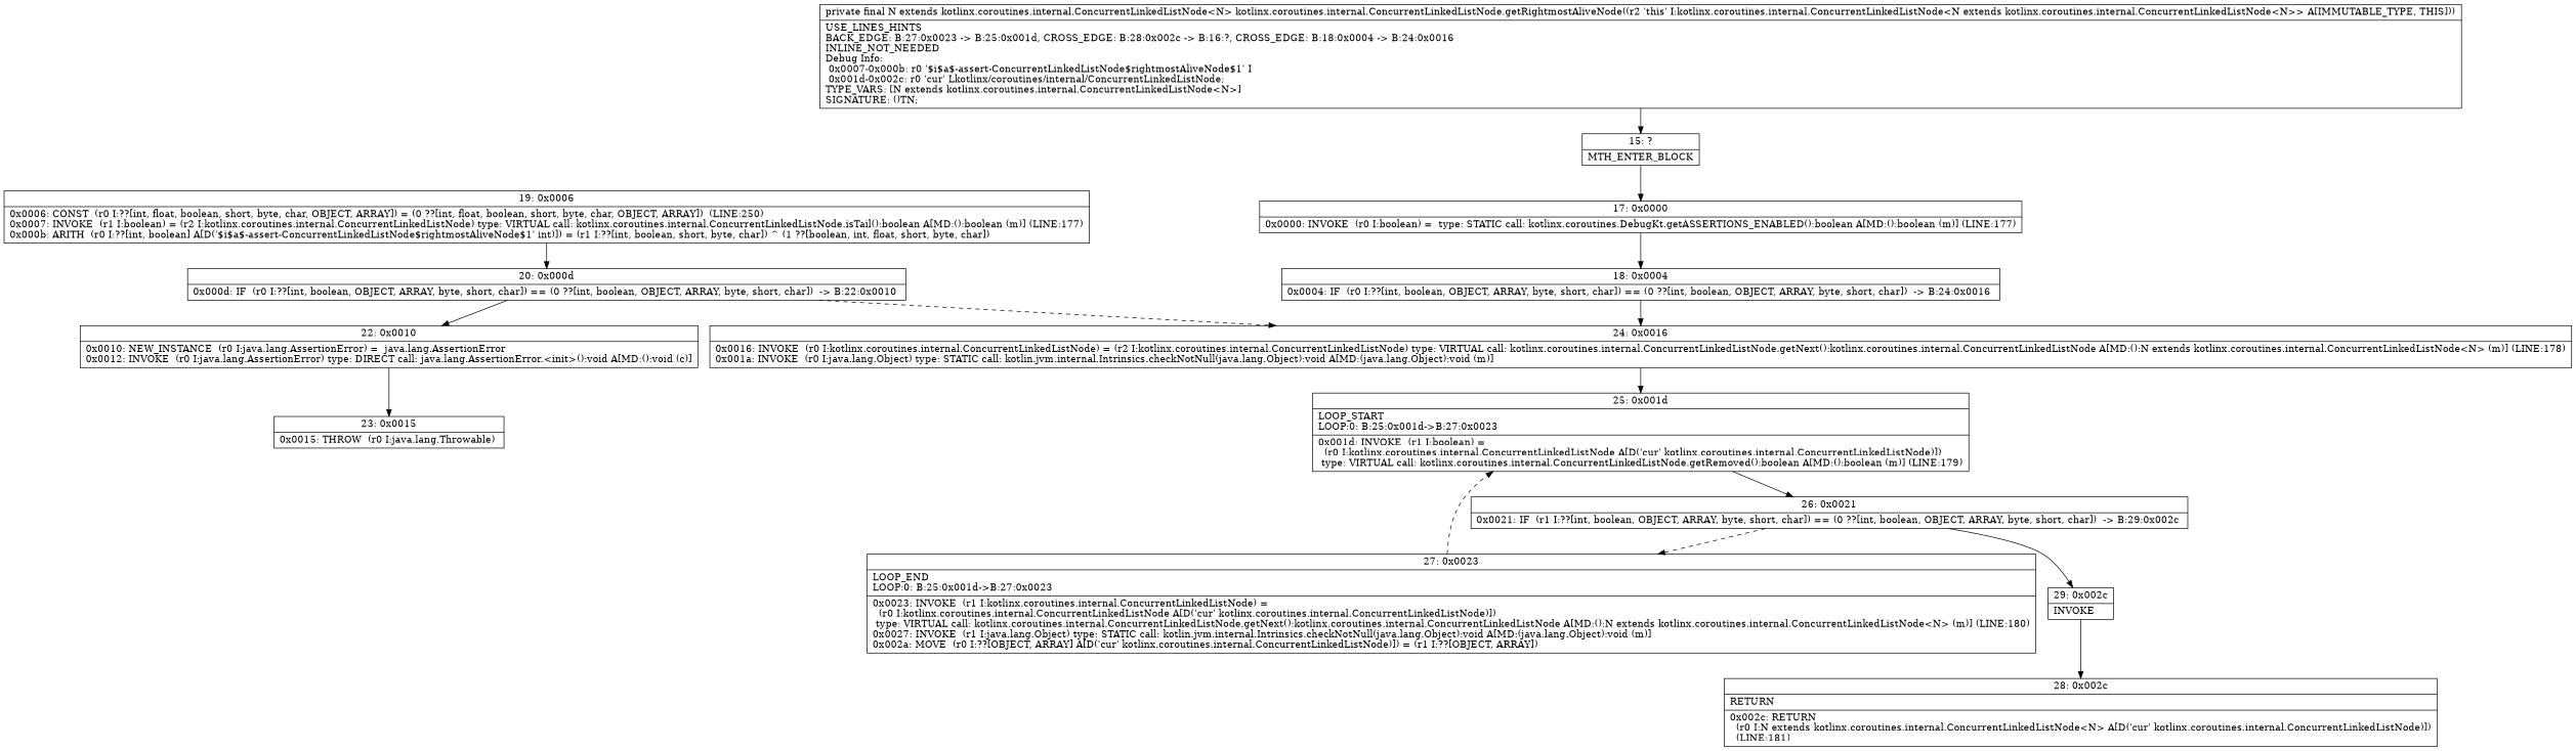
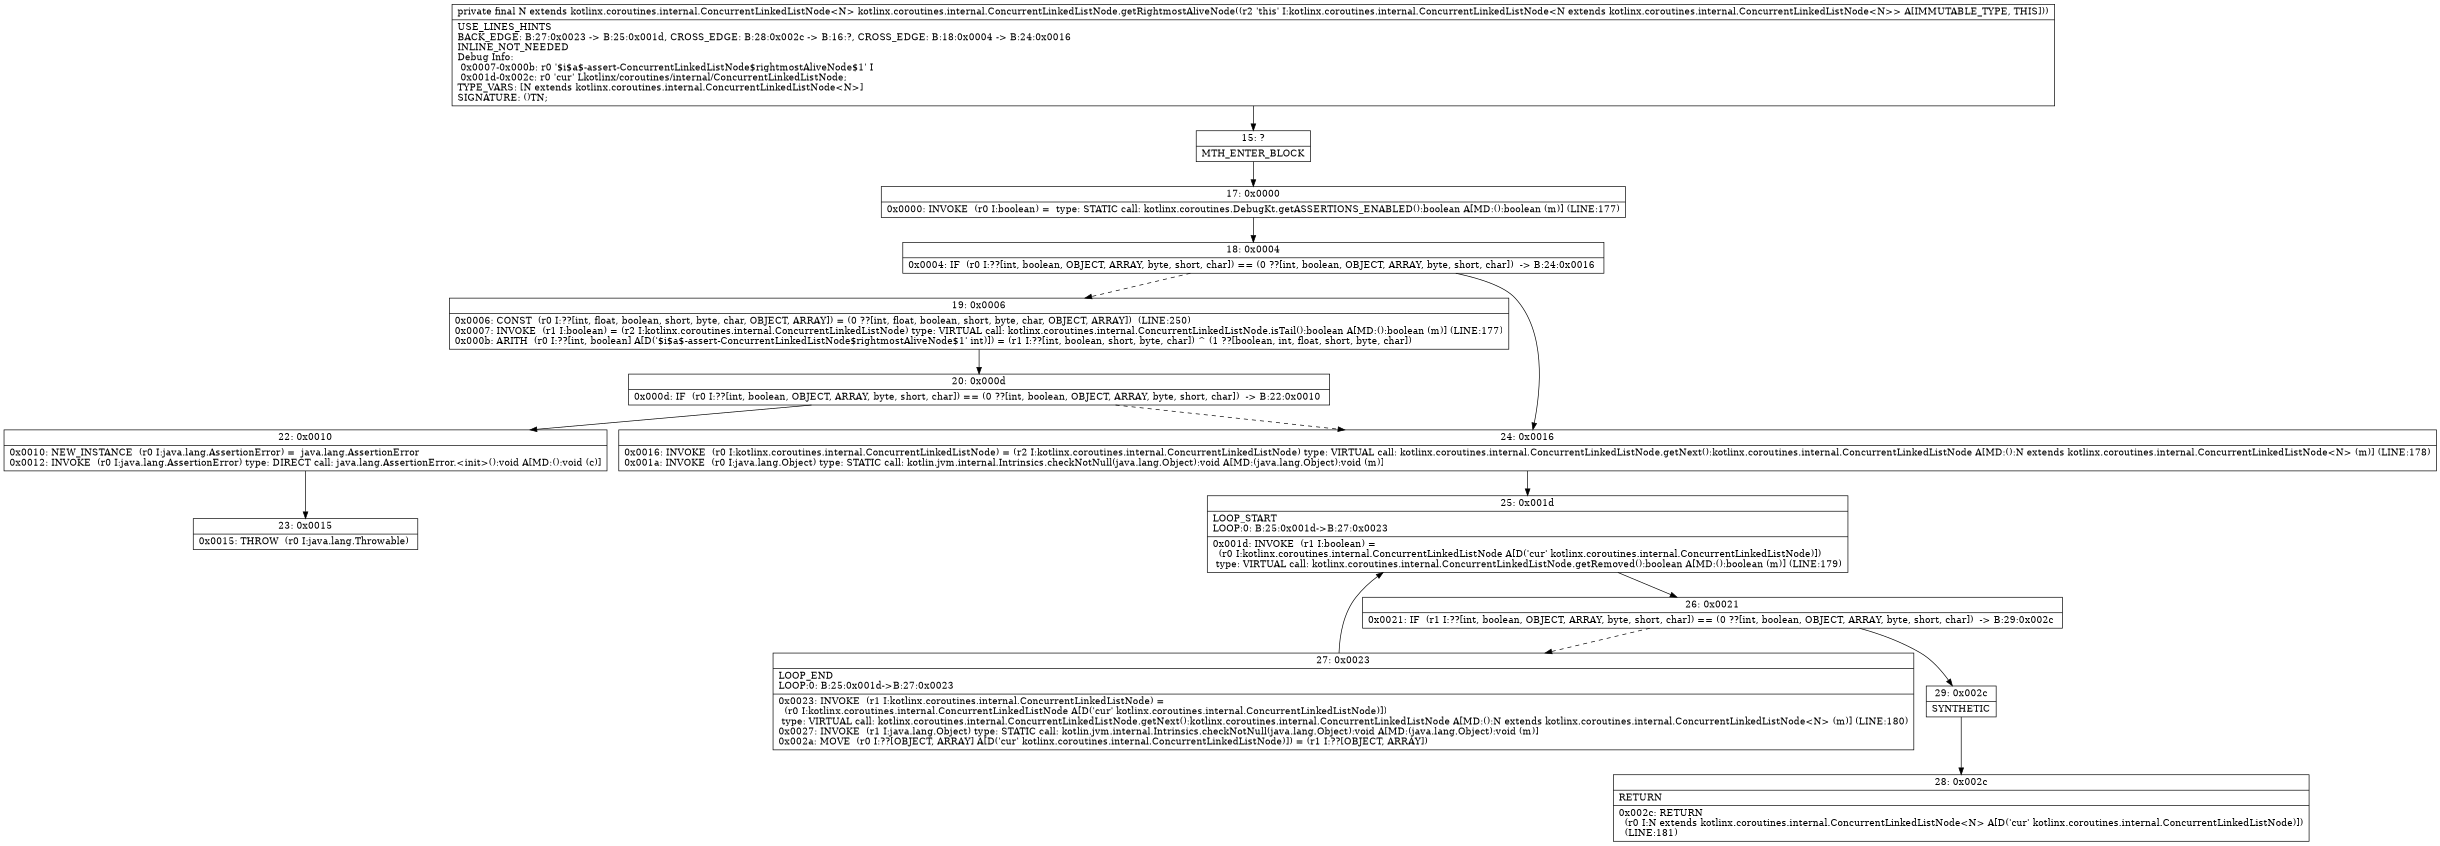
  digraph {
    node [shape=record]
    n1 [label="{15\:\ ?|MTH_ENTER_BLOCK\l}"]
    n2 [label="{17\:\ 0x0000|0x0000: INVOKE  (r0 I:boolean) =  type: STATIC call: kotlinx.coroutines.DebugKt.getASSERTIONS_ENABLED():boolean A[MD:():boolean (m)] (LINE:177)\l}"]
    n3 [label="{18\:\ 0x0004|0x0004: IF  (r0 I:??[int, boolean, OBJECT, ARRAY, byte, short, char]) == (0 ??[int, boolean, OBJECT, ARRAY, byte, short, char])  \-\> B:24:0x0016 \l}"]
    n4 [label="{19\:\ 0x0006|0x0006: CONST  (r0 I:??[int, float, boolean, short, byte, char, OBJECT, ARRAY]) = (0 ??[int, float, boolean, short, byte, char, OBJECT, ARRAY])  (LINE:250)\l0x0007: INVOKE  (r1 I:boolean) = (r2 I:kotlinx.coroutines.internal.ConcurrentLinkedListNode) type: VIRTUAL call: kotlinx.coroutines.internal.ConcurrentLinkedListNode.isTail():boolean A[MD:():boolean (m)] (LINE:177)\l0x000b: ARITH  (r0 I:??[int, boolean] A[D('$i$a$\-assert\-ConcurrentLinkedListNode$rightmostAliveNode$1' int)]) = (r1 I:??[int, boolean, short, byte, char]) ^ (1 ??[boolean, int, float, short, byte, char]) \l}"]
    n5 [label="{24\:\ 0x0016|0x0016: INVOKE  (r0 I:kotlinx.coroutines.internal.ConcurrentLinkedListNode) = (r2 I:kotlinx.coroutines.internal.ConcurrentLinkedListNode) type: VIRTUAL call: kotlinx.coroutines.internal.ConcurrentLinkedListNode.getNext():kotlinx.coroutines.internal.ConcurrentLinkedListNode A[MD:():N extends kotlinx.coroutines.internal.ConcurrentLinkedListNode\<N\> (m)] (LINE:178)\l0x001a: INVOKE  (r0 I:java.lang.Object) type: STATIC call: kotlin.jvm.internal.Intrinsics.checkNotNull(java.lang.Object):void A[MD:(java.lang.Object):void (m)]\l}"]
    n6 [label="{20\:\ 0x000d|0x000d: IF  (r0 I:??[int, boolean, OBJECT, ARRAY, byte, short, char]) == (0 ??[int, boolean, OBJECT, ARRAY, byte, short, char])  \-\> B:22:0x0010 \l}"]
    n7 [label="{25\:\ 0x001d|LOOP_START\lLOOP:0: B:25:0x001d\-\>B:27:0x0023\l|0x001d: INVOKE  (r1 I:boolean) = \l  (r0 I:kotlinx.coroutines.internal.ConcurrentLinkedListNode A[D('cur' kotlinx.coroutines.internal.ConcurrentLinkedListNode)])\l type: VIRTUAL call: kotlinx.coroutines.internal.ConcurrentLinkedListNode.getRemoved():boolean A[MD:():boolean (m)] (LINE:179)\l}"]
    n8 [label="{22\:\ 0x0010|0x0010: NEW_INSTANCE  (r0 I:java.lang.AssertionError) =  java.lang.AssertionError \l0x0012: INVOKE  (r0 I:java.lang.AssertionError) type: DIRECT call: java.lang.AssertionError.\<init\>():void A[MD:():void (c)]\l}"]
    n9 [label="{23\:\ 0x0015|0x0015: THROW  (r0 I:java.lang.Throwable) \l}"]
    n10 [label="{26\:\ 0x0021|0x0021: IF  (r1 I:??[int, boolean, OBJECT, ARRAY, byte, short, char]) == (0 ??[int, boolean, OBJECT, ARRAY, byte, short, char])  \-\> B:29:0x002c \l}"]
    n11 [label="{27\:\ 0x0023|LOOP_END\lLOOP:0: B:25:0x001d\-\>B:27:0x0023\l|0x0023: INVOKE  (r1 I:kotlinx.coroutines.internal.ConcurrentLinkedListNode) = \l  (r0 I:kotlinx.coroutines.internal.ConcurrentLinkedListNode A[D('cur' kotlinx.coroutines.internal.ConcurrentLinkedListNode)])\l type: VIRTUAL call: kotlinx.coroutines.internal.ConcurrentLinkedListNode.getNext():kotlinx.coroutines.internal.ConcurrentLinkedListNode A[MD:():N extends kotlinx.coroutines.internal.ConcurrentLinkedListNode\<N\> (m)] (LINE:180)\l0x0027: INVOKE  (r1 I:java.lang.Object) type: STATIC call: kotlin.jvm.internal.Intrinsics.checkNotNull(java.lang.Object):void A[MD:(java.lang.Object):void (m)]\l0x002a: MOVE  (r0 I:??[OBJECT, ARRAY] A[D('cur' kotlinx.coroutines.internal.ConcurrentLinkedListNode)]) = (r1 I:??[OBJECT, ARRAY]) \l}"]
-   n12 [label="{29\:\ 0x002c|INVOKE\l}"]
+   n12 [label="{29\:\ 0x002c|SYNTHETIC\l}"]
    n13 [label="{28\:\ 0x002c|RETURN\l|0x002c: RETURN  \l  (r0 I:N extends kotlinx.coroutines.internal.ConcurrentLinkedListNode\<N\> A[D('cur' kotlinx.coroutines.internal.ConcurrentLinkedListNode)])\l  (LINE:181)\l}"]
    n14 [label="{private final N extends kotlinx.coroutines.internal.ConcurrentLinkedListNode\<N\> kotlinx.coroutines.internal.ConcurrentLinkedListNode.getRightmostAliveNode((r2 'this' I:kotlinx.coroutines.internal.ConcurrentLinkedListNode\<N extends kotlinx.coroutines.internal.ConcurrentLinkedListNode\<N\>\> A[IMMUTABLE_TYPE, THIS]))  | USE_LINES_HINTS\lBACK_EDGE: B:27:0x0023 \-\> B:25:0x001d, CROSS_EDGE: B:28:0x002c \-\> B:16:?, CROSS_EDGE: B:18:0x0004 \-\> B:24:0x0016\lINLINE_NOT_NEEDED\lDebug Info:\l  0x0007\-0x000b: r0 '$i$a$\-assert\-ConcurrentLinkedListNode$rightmostAliveNode$1' I\l  0x001d\-0x002c: r0 'cur' Lkotlinx\/coroutines\/internal\/ConcurrentLinkedListNode;\lTYPE_VARS: [N extends kotlinx.coroutines.internal.ConcurrentLinkedListNode\<N\>]\lSIGNATURE: ()TN;\l}"]
    n1 -> n2
    n2 -> n3
+   n3 -> n4 [style=dashed]
    n3 -> n5
    n4 -> n6
    n5 -> n7
    n6 -> n5 [style=dashed]
    n6 -> n8
    n7 -> n10
    n8 -> n9
    n10 -> n11 [style=dashed]
    n10 -> n12
-   n11 -> n7 [style=dashed]
+   n11 -> n7
    n12 -> n13
    n14 -> n1
  }
